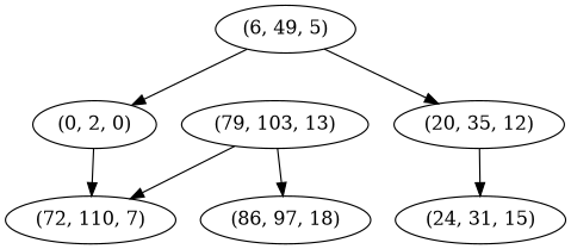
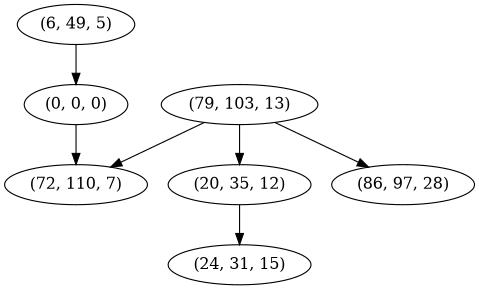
  digraph {
-   "(0, 0, 0)" [label="(0, 2, 0)"]
+   "(0, 0, 0)"
    "(72, 110, 7)"
    "(6, 49, 5)"
    "(20, 35, 12)"
    "(24, 31, 15)"
    "(79, 103, 13)"
-   "(86, 97, 18)"
+   "(86, 97, 18)" [label="(86, 97, 28)"]
    "(0, 0, 0)" -> "(72, 110, 7)"
    "(6, 49, 5)" -> "(0, 0, 0)"
-   "(6, 49, 5)" -> "(20, 35, 12)"
+   "(79, 103, 13)" -> "(20, 35, 12)"
    "(20, 35, 12)" -> "(24, 31, 15)"
    "(79, 103, 13)" -> "(72, 110, 7)"
    "(79, 103, 13)" -> "(86, 97, 18)"
  }
